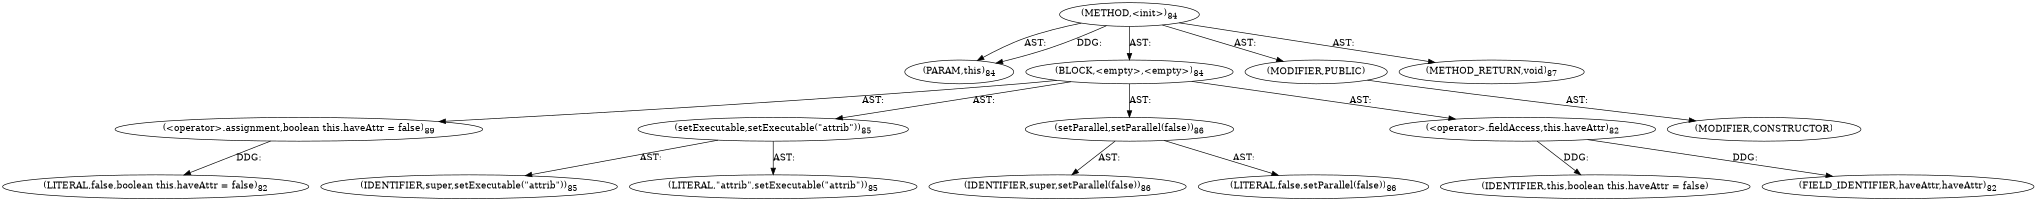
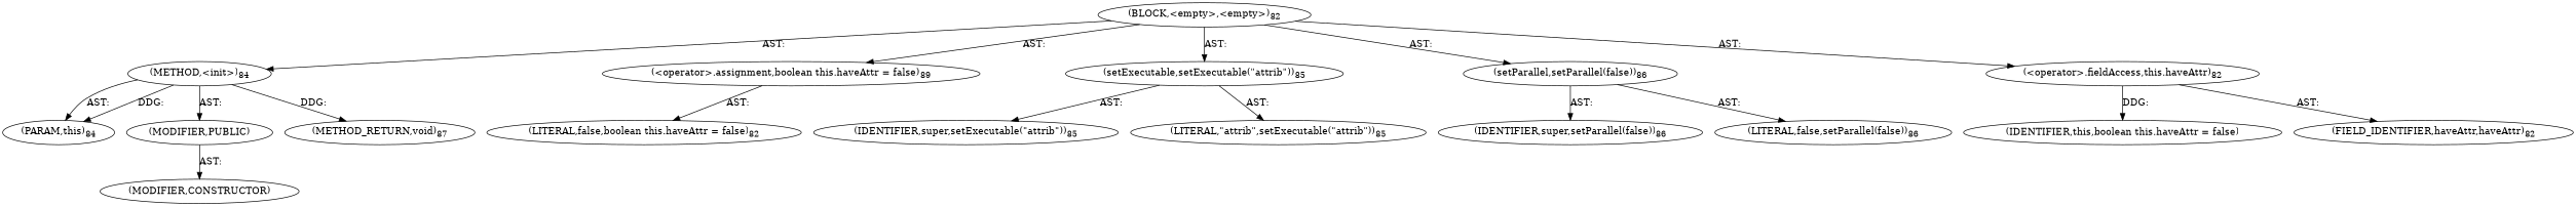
  digraph {
    n1 [label=<(METHOD,&lt;init&gt;)<SUB>84</SUB>>]
    n2 [label=<(PARAM,this)<SUB>84</SUB>>]
-   n3 [label=<(BLOCK,&lt;empty&gt;,&lt;empty&gt;)<SUB>84</SUB>>]
+   n3 [label=<(BLOCK,&lt;empty&gt;,&lt;empty&gt;)<SUB>82</SUB>>]
    n4 [label=<(MODIFIER,PUBLIC)>]
    n5 [label=<(METHOD_RETURN,void)<SUB>87</SUB>>]
    n6 [label=<(&lt;operator&gt;.assignment,boolean this.haveAttr = false)<SUB>89</SUB>>]
    n7 [label=<(setExecutable,setExecutable(&quot;attrib&quot;))<SUB>85</SUB>>]
    n8 [label=<(setParallel,setParallel(false))<SUB>86</SUB>>]
    n9 [label=<(&lt;operator&gt;.fieldAccess,this.haveAttr)<SUB>82</SUB>>]
    n10 [label=<(MODIFIER,CONSTRUCTOR)>]
    n11 [label=<(LITERAL,false,boolean this.haveAttr = false)<SUB>82</SUB>>]
    n12 [label=<(IDENTIFIER,super,setExecutable(&quot;attrib&quot;))<SUB>85</SUB>>]
    n13 [label=<(LITERAL,&quot;attrib&quot;,setExecutable(&quot;attrib&quot;))<SUB>85</SUB>>]
    n14 [label=<(IDENTIFIER,super,setParallel(false))<SUB>86</SUB>>]
    n15 [label=<(LITERAL,false,setParallel(false))<SUB>86</SUB>>]
    n16 [label=<(IDENTIFIER,this,boolean this.haveAttr = false)>]
    n17 [label=<(FIELD_IDENTIFIER,haveAttr,haveAttr)<SUB>82</SUB>>]
    n1 -> n2 [label="AST: "]
    n1 -> n2 [label="DDG: "]
-   n1 -> n3 [label="AST: "]
+   n3 -> n1 [label="AST: "]
    n1 -> n4 [label="AST: "]
-   n1 -> n5 [label="AST: "]
+   n1 -> n5 [label="DDG: "]
    n3 -> n6 [label="AST: "]
    n3 -> n7 [label="AST: "]
    n3 -> n8 [label="AST: "]
    n3 -> n9 [label="AST: "]
    n4 -> n10 [label="AST: "]
-   n6 -> n11 [label="DDG: "]
+   n6 -> n11 [label="AST: "]
    n7 -> n12 [label="AST: "]
    n7 -> n13 [label="AST: "]
    n8 -> n14 [label="AST: "]
    n8 -> n15 [label="AST: "]
    n9 -> n16 [label="DDG: "]
-   n9 -> n17 [label="DDG: "]
+   n9 -> n17 [label="AST: "]
  }
